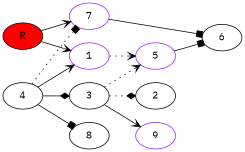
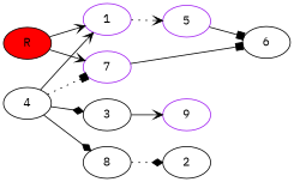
  digraph {
    fontname="IBM Plex Mono"
    rankdir=LR
    node [color=black fontname="IBM Plex Mono"]
    edge [arrowhead=vee fontname="IBM Plex Mono" style=solid]
    1 [color=purple]
    5 [color=purple]
    6
    3
    2
    9 [color=purple]
    4
    8
    7 [color=purple]
    R [fillcolor="#ff0000" style=filled]
    1 -> 5 [style=dotted]
    5 -> 6 [arrowhead=box]
-   3 -> 5 [style=dotted]
-   3 -> 2 [arrowhead=diamond style=dotted]
+   8 -> 2 [arrowhead=diamond style=dotted]
    3 -> 9
    4 -> 1
    4 -> 3 [arrowhead=diamond]
-   4 -> 8 [arrowhead=box]
+   4 -> 8 [arrowhead=diamond]
    4 -> 7 [arrowhead=box style=dotted]
    7 -> 6 [arrowhead=box]
    R -> 1
    R -> 7
  }
